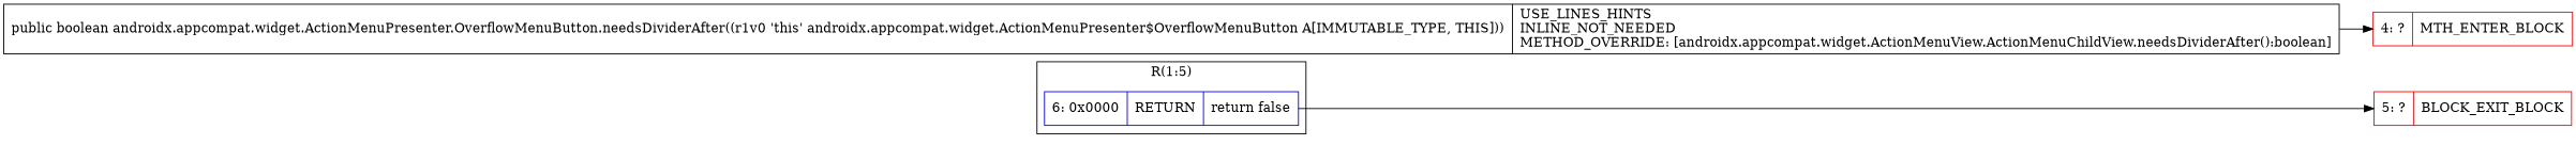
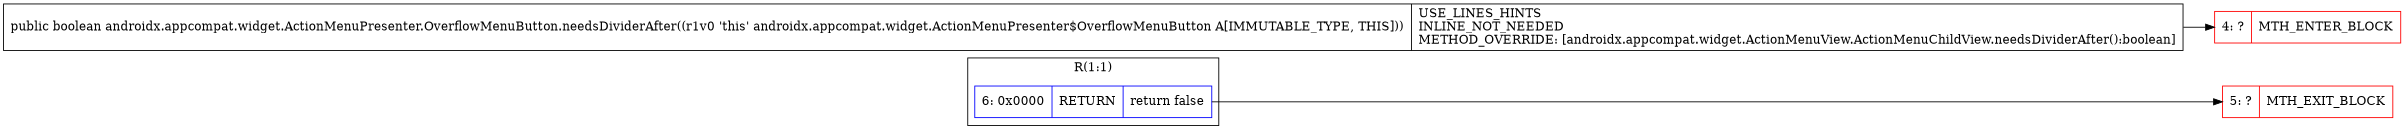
  digraph {
    rankdir=LR
    node [color=red shape=record]
    n1 [color=blue label="{6\:\ 0x0000|RETURN\l|return false\l}"]
-   n2 [label="{5\:\ ?|BLOCK_EXIT_BLOCK\l}"]
+   n2 [label="{5\:\ ?|MTH_EXIT_BLOCK\l}"]
    n3 [label="{4\:\ ?|MTH_ENTER_BLOCK\l}"]
    n4 [label="{public boolean androidx.appcompat.widget.ActionMenuPresenter.OverflowMenuButton.needsDividerAfter((r1v0 'this' androidx.appcompat.widget.ActionMenuPresenter$OverflowMenuButton A[IMMUTABLE_TYPE, THIS]))  | USE_LINES_HINTS\lINLINE_NOT_NEEDED\lMETHOD_OVERRIDE: [androidx.appcompat.widget.ActionMenuView.ActionMenuChildView.needsDividerAfter():boolean]\l}" color=""]
    subgraph cluster_1 {
-     label="R(1:5)"
+     label="R(1:1)"
      n1
    }
    n1 -> n2
    n4 -> n3
  }
